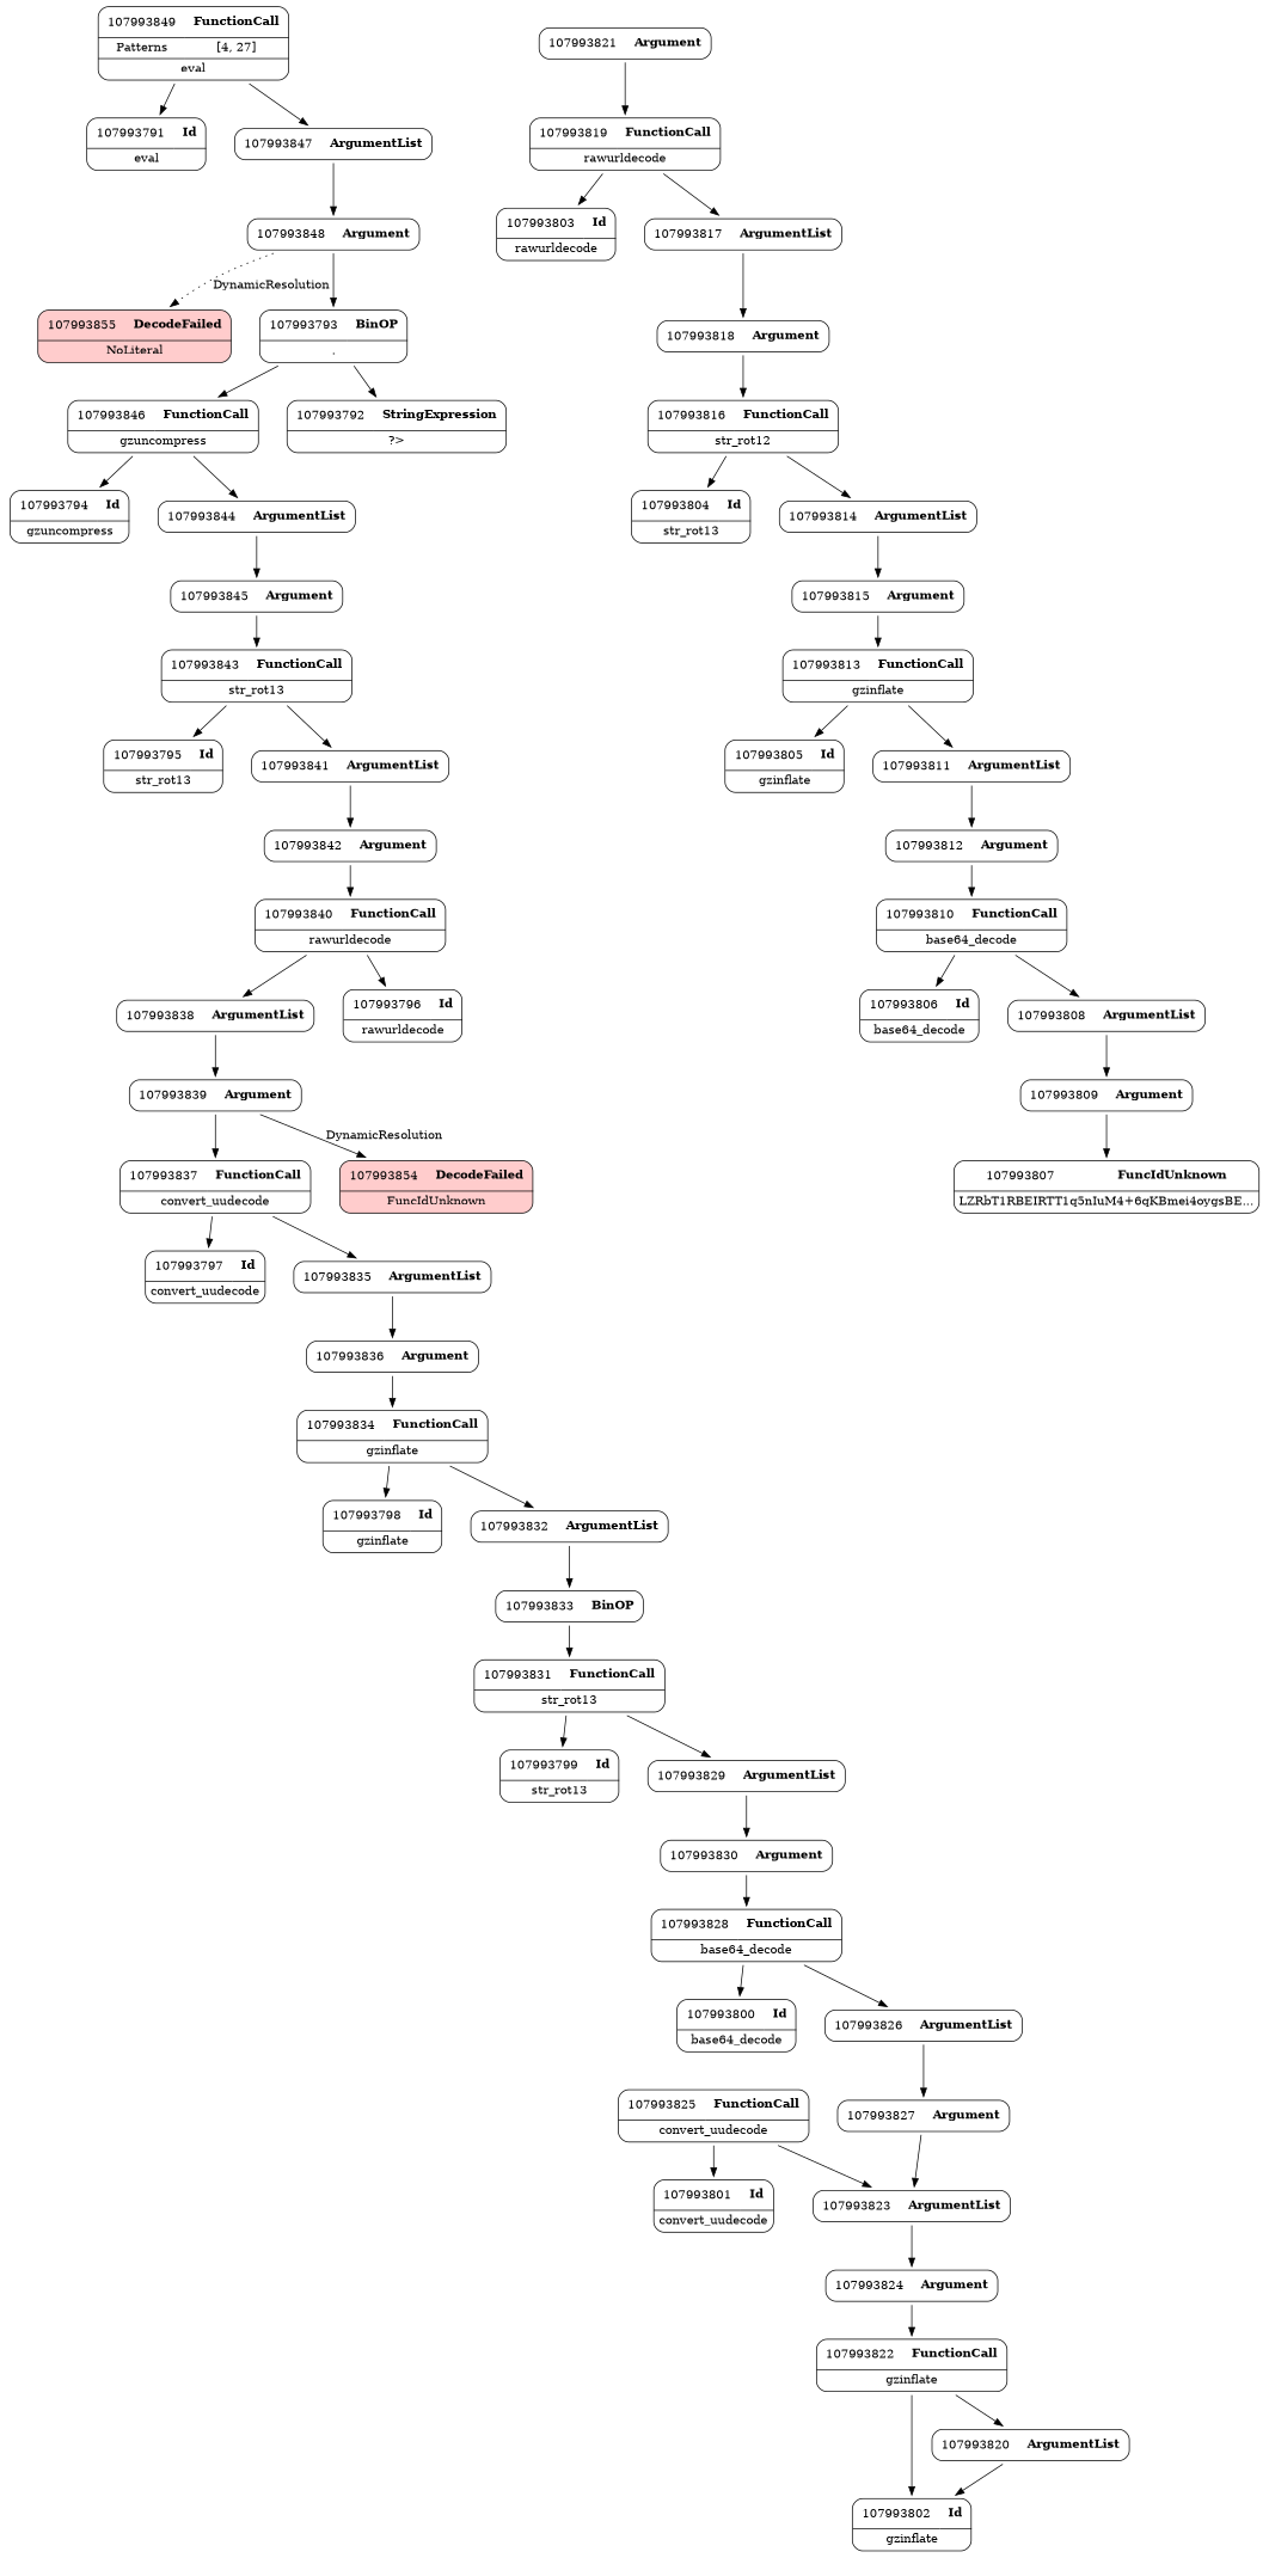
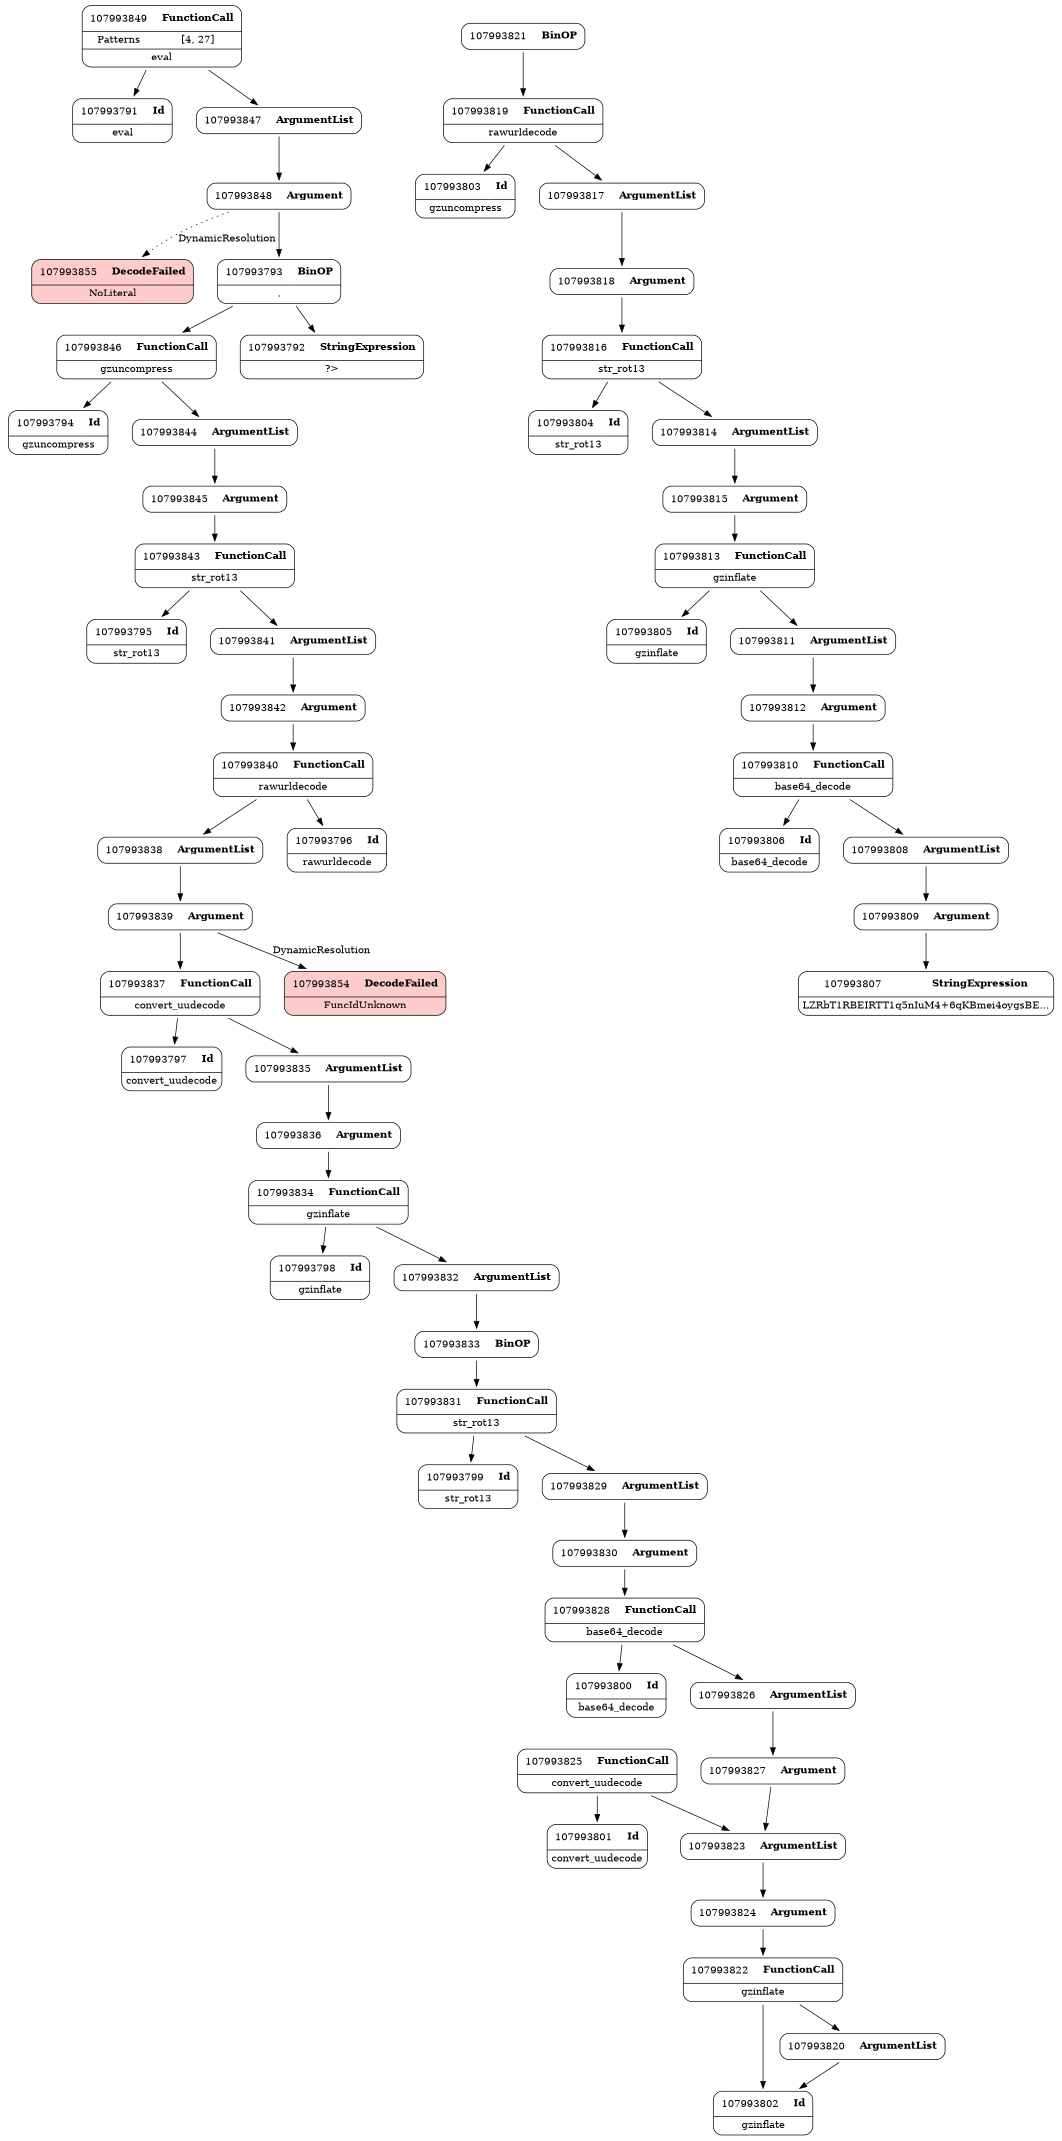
  digraph {
    node [shape=none]
    edge [weight=2]
    n1 [label=<<TABLE border='1' cellspacing='0' cellpadding='10' style='rounded' ><TR><TD border='0'>107993839</TD><TD border='0'><B>Argument</B></TD></TR></TABLE>>]
    n2 [label=<<TABLE border='1' cellspacing='0' cellpadding='10' style='rounded' ><TR><TD border='0'>107993837</TD><TD border='0'><B>FunctionCall</B></TD></TR><HR/><TR><TD border='0' cellpadding='5' colspan='2'>convert_uudecode</TD></TR></TABLE>>]
    n3 [label=<<TABLE border='1' cellspacing='0' cellpadding='10' style='rounded' bgcolor='#FFCCCC' ><TR><TD border='0'>107993854</TD><TD border='0'><B>DecodeFailed</B></TD></TR><HR/><TR><TD border='0' cellpadding='5' colspan='2'>FuncIdUnknown</TD></TR></TABLE>>]
    n4 [label=<<TABLE border='1' cellspacing='0' cellpadding='10' style='rounded' ><TR><TD border='0'>107993797</TD><TD border='0'><B>Id</B></TD></TR><HR/><TR><TD border='0' cellpadding='5' colspan='2'>convert_uudecode</TD></TR></TABLE>>]
    n5 [label=<<TABLE border='1' cellspacing='0' cellpadding='10' style='rounded' ><TR><TD border='0'>107993835</TD><TD border='0'><B>ArgumentList</B></TD></TR></TABLE>>]
    n6 [label=<<TABLE border='1' cellspacing='0' cellpadding='10' style='rounded' ><TR><TD border='0'>107993836</TD><TD border='0'><B>Argument</B></TD></TR></TABLE>>]
    n7 [label=<<TABLE border='1' cellspacing='0' cellpadding='10' style='rounded' ><TR><TD border='0'>107993838</TD><TD border='0'><B>ArgumentList</B></TD></TR></TABLE>>]
    n8 [label=<<TABLE border='1' cellspacing='0' cellpadding='10' style='rounded' ><TR><TD border='0'>107993834</TD><TD border='0'><B>FunctionCall</B></TD></TR><HR/><TR><TD border='0' cellpadding='5' colspan='2'>gzinflate</TD></TR></TABLE>>]
    n9 [label=<<TABLE border='1' cellspacing='0' cellpadding='10' style='rounded' ><TR><TD border='0'>107993798</TD><TD border='0'><B>Id</B></TD></TR><HR/><TR><TD border='0' cellpadding='5' colspan='2'>gzinflate</TD></TR></TABLE>>]
    n10 [label=<<TABLE border='1' cellspacing='0' cellpadding='10' style='rounded' ><TR><TD border='0'>107993832</TD><TD border='0'><B>ArgumentList</B></TD></TR></TABLE>>]
    n11 [label=<<TABLE border='1' cellspacing='0' cellpadding='10' style='rounded' ><TR><TD border='0'>107993833</TD><TD border='0'><B>BinOP</B></TD></TR></TABLE>>]
    n12 [label=<<TABLE border='1' cellspacing='0' cellpadding='10' style='rounded' ><TR><TD border='0'>107993831</TD><TD border='0'><B>FunctionCall</B></TD></TR><HR/><TR><TD border='0' cellpadding='5' colspan='2'>str_rot13</TD></TR></TABLE>>]
    n13 [label=<<TABLE border='1' cellspacing='0' cellpadding='10' style='rounded' ><TR><TD border='0'>107993799</TD><TD border='0'><B>Id</B></TD></TR><HR/><TR><TD border='0' cellpadding='5' colspan='2'>str_rot13</TD></TR></TABLE>>]
    n14 [label=<<TABLE border='1' cellspacing='0' cellpadding='10' style='rounded' ><TR><TD border='0'>107993829</TD><TD border='0'><B>ArgumentList</B></TD></TR></TABLE>>]
    n15 [label=<<TABLE border='1' cellspacing='0' cellpadding='10' style='rounded' ><TR><TD border='0'>107993830</TD><TD border='0'><B>Argument</B></TD></TR></TABLE>>]
    n16 [label=<<TABLE border='1' cellspacing='0' cellpadding='10' style='rounded' ><TR><TD border='0'>107993828</TD><TD border='0'><B>FunctionCall</B></TD></TR><HR/><TR><TD border='0' cellpadding='5' colspan='2'>base64_decode</TD></TR></TABLE>>]
    n17 [label=<<TABLE border='1' cellspacing='0' cellpadding='10' style='rounded' ><TR><TD border='0'>107993800</TD><TD border='0'><B>Id</B></TD></TR><HR/><TR><TD border='0' cellpadding='5' colspan='2'>base64_decode</TD></TR></TABLE>>]
    n18 [label=<<TABLE border='1' cellspacing='0' cellpadding='10' style='rounded' ><TR><TD border='0'>107993826</TD><TD border='0'><B>ArgumentList</B></TD></TR></TABLE>>]
    n19 [label=<<TABLE border='1' cellspacing='0' cellpadding='10' style='rounded' ><TR><TD border='0'>107993827</TD><TD border='0'><B>Argument</B></TD></TR></TABLE>>]
    n20 [label=<<TABLE border='1' cellspacing='0' cellpadding='10' style='rounded' ><TR><TD border='0'>107993823</TD><TD border='0'><B>ArgumentList</B></TD></TR></TABLE>>]
    n21 [label=<<TABLE border='1' cellspacing='0' cellpadding='10' style='rounded' ><TR><TD border='0'>107993825</TD><TD border='0'><B>FunctionCall</B></TD></TR><HR/><TR><TD border='0' cellpadding='5' colspan='2'>convert_uudecode</TD></TR></TABLE>>]
    n22 [label=<<TABLE border='1' cellspacing='0' cellpadding='10' style='rounded' ><TR><TD border='0'>107993801</TD><TD border='0'><B>Id</B></TD></TR><HR/><TR><TD border='0' cellpadding='5' colspan='2'>convert_uudecode</TD></TR></TABLE>>]
    n23 [label=<<TABLE border='1' cellspacing='0' cellpadding='10' style='rounded' ><TR><TD border='0'>107993824</TD><TD border='0'><B>Argument</B></TD></TR></TABLE>>]
    n24 [label=<<TABLE border='1' cellspacing='0' cellpadding='10' style='rounded' ><TR><TD border='0'>107993822</TD><TD border='0'><B>FunctionCall</B></TD></TR><HR/><TR><TD border='0' cellpadding='5' colspan='2'>gzinflate</TD></TR></TABLE>>]
    n25 [label=<<TABLE border='1' cellspacing='0' cellpadding='10' style='rounded' ><TR><TD border='0'>107993802</TD><TD border='0'><B>Id</B></TD></TR><HR/><TR><TD border='0' cellpadding='5' colspan='2'>gzinflate</TD></TR></TABLE>>]
    n26 [label=<<TABLE border='1' cellspacing='0' cellpadding='10' style='rounded' ><TR><TD border='0'>107993820</TD><TD border='0'><B>ArgumentList</B></TD></TR></TABLE>>]
    n27 [label=<<TABLE border='1' cellspacing='0' cellpadding='10' style='rounded' bgcolor='#FFCCCC' ><TR><TD border='0'>107993855</TD><TD border='0'><B>DecodeFailed</B></TD></TR><HR/><TR><TD border='0' cellpadding='5' colspan='2'>NoLiteral</TD></TR></TABLE>>]
    n28 [label=<<TABLE border='1' cellspacing='0' cellpadding='10' style='rounded' ><TR><TD border='0'>107993849</TD><TD border='0'><B>FunctionCall</B></TD></TR><HR/><TR><TD border='0' cellpadding='5'>Patterns</TD><TD border='0' cellpadding='5'>[4, 27]</TD></TR><HR/><TR><TD border='0' cellpadding='5' colspan='2'>eval</TD></TR></TABLE>>]
    n29 [label=<<TABLE border='1' cellspacing='0' cellpadding='10' style='rounded' ><TR><TD border='0'>107993791</TD><TD border='0'><B>Id</B></TD></TR><HR/><TR><TD border='0' cellpadding='5' colspan='2'>eval</TD></TR></TABLE>>]
    n30 [label=<<TABLE border='1' cellspacing='0' cellpadding='10' style='rounded' ><TR><TD border='0'>107993847</TD><TD border='0'><B>ArgumentList</B></TD></TR></TABLE>>]
    n31 [label=<<TABLE border='1' cellspacing='0' cellpadding='10' style='rounded' ><TR><TD border='0'>107993848</TD><TD border='0'><B>Argument</B></TD></TR></TABLE>>]
    n32 [label=<<TABLE border='1' cellspacing='0' cellpadding='10' style='rounded' ><TR><TD border='0'>107993793</TD><TD border='0'><B>BinOP</B></TD></TR><HR/><TR><TD border='0' cellpadding='5' colspan='2'>.</TD></TR></TABLE>>]
    n33 [label=<<TABLE border='1' cellspacing='0' cellpadding='10' style='rounded' ><TR><TD border='0'>107993846</TD><TD border='0'><B>FunctionCall</B></TD></TR><HR/><TR><TD border='0' cellpadding='5' colspan='2'>gzuncompress</TD></TR></TABLE>>]
    n34 [label=<<TABLE border='1' cellspacing='0' cellpadding='10' style='rounded' ><TR><TD border='0'>107993792</TD><TD border='0'><B>StringExpression</B></TD></TR><HR/><TR><TD border='0' cellpadding='5' colspan='2'>?&gt;</TD></TR></TABLE>>]
    n35 [label=<<TABLE border='1' cellspacing='0' cellpadding='10' style='rounded' ><TR><TD border='0'>107993794</TD><TD border='0'><B>Id</B></TD></TR><HR/><TR><TD border='0' cellpadding='5' colspan='2'>gzuncompress</TD></TR></TABLE>>]
    n36 [label=<<TABLE border='1' cellspacing='0' cellpadding='10' style='rounded' ><TR><TD border='0'>107993844</TD><TD border='0'><B>ArgumentList</B></TD></TR></TABLE>>]
    n37 [label=<<TABLE border='1' cellspacing='0' cellpadding='10' style='rounded' ><TR><TD border='0'>107993845</TD><TD border='0'><B>Argument</B></TD></TR></TABLE>>]
    n38 [label=<<TABLE border='1' cellspacing='0' cellpadding='10' style='rounded' ><TR><TD border='0'>107993843</TD><TD border='0'><B>FunctionCall</B></TD></TR><HR/><TR><TD border='0' cellpadding='5' colspan='2'>str_rot13</TD></TR></TABLE>>]
    n39 [label=<<TABLE border='1' cellspacing='0' cellpadding='10' style='rounded' ><TR><TD border='0'>107993795</TD><TD border='0'><B>Id</B></TD></TR><HR/><TR><TD border='0' cellpadding='5' colspan='2'>str_rot13</TD></TR></TABLE>>]
    n40 [label=<<TABLE border='1' cellspacing='0' cellpadding='10' style='rounded' ><TR><TD border='0'>107993841</TD><TD border='0'><B>ArgumentList</B></TD></TR></TABLE>>]
    n41 [label=<<TABLE border='1' cellspacing='0' cellpadding='10' style='rounded' ><TR><TD border='0'>107993842</TD><TD border='0'><B>Argument</B></TD></TR></TABLE>>]
    n42 [label=<<TABLE border='1' cellspacing='0' cellpadding='10' style='rounded' ><TR><TD border='0'>107993840</TD><TD border='0'><B>FunctionCall</B></TD></TR><HR/><TR><TD border='0' cellpadding='5' colspan='2'>rawurldecode</TD></TR></TABLE>>]
    n43 [label=<<TABLE border='1' cellspacing='0' cellpadding='10' style='rounded' ><TR><TD border='0'>107993796</TD><TD border='0'><B>Id</B></TD></TR><HR/><TR><TD border='0' cellpadding='5' colspan='2'>rawurldecode</TD></TR></TABLE>>]
-   n44 [label=<<TABLE border='1' cellspacing='0' cellpadding='10' style='rounded' ><TR><TD border='0'>107993807</TD><TD border='0'><B>FuncIdUnknown</B></TD></TR><HR/><TR><TD border='0' cellpadding='5' colspan='2'>LZRbT1RBEIRTT1q5nIuM4+6qKBmei4oygsBE...</TD></TR></TABLE>>]
+   n44 [label=<<TABLE border='1' cellspacing='0' cellpadding='10' style='rounded' ><TR><TD border='0'>107993807</TD><TD border='0'><B>StringExpression</B></TD></TR><HR/><TR><TD border='0' cellpadding='5' colspan='2'>LZRbT1RBEIRTT1q5nIuM4+6qKBmei4oygsBE...</TD></TR></TABLE>>]
    n45 [label=<<TABLE border='1' cellspacing='0' cellpadding='10' style='rounded' ><TR><TD border='0'>107993806</TD><TD border='0'><B>Id</B></TD></TR><HR/><TR><TD border='0' cellpadding='5' colspan='2'>base64_decode</TD></TR></TABLE>>]
    n46 [label=<<TABLE border='1' cellspacing='0' cellpadding='10' style='rounded' ><TR><TD border='0'>107993805</TD><TD border='0'><B>Id</B></TD></TR><HR/><TR><TD border='0' cellpadding='5' colspan='2'>gzinflate</TD></TR></TABLE>>]
    n47 [label=<<TABLE border='1' cellspacing='0' cellpadding='10' style='rounded' ><TR><TD border='0'>107993804</TD><TD border='0'><B>Id</B></TD></TR><HR/><TR><TD border='0' cellpadding='5' colspan='2'>str_rot13</TD></TR></TABLE>>]
-   n48 [label=<<TABLE border='1' cellspacing='0' cellpadding='10' style='rounded' ><TR><TD border='0'>107993803</TD><TD border='0'><B>Id</B></TD></TR><HR/><TR><TD border='0' cellpadding='5' colspan='2'>rawurldecode</TD></TR></TABLE>>]
-   n49 [label=<<TABLE border='1' cellspacing='0' cellpadding='10' style='rounded' ><TR><TD border='0'>107993821</TD><TD border='0'><B>Argument</B></TD></TR></TABLE>>]
+   n48 [label=<<TABLE border='1' cellspacing='0' cellpadding='10' style='rounded' ><TR><TD border='0'>107993803</TD><TD border='0'><B>Id</B></TD></TR><HR/><TR><TD border='0' cellpadding='5' colspan='2'>gzuncompress</TD></TR></TABLE>>]
+   n49 [label=<<TABLE border='1' cellspacing='0' cellpadding='10' style='rounded' ><TR><TD border='0'>107993821</TD><TD border='0'><B>BinOP</B></TD></TR></TABLE>>]
    n50 [label=<<TABLE border='1' cellspacing='0' cellpadding='10' style='rounded' ><TR><TD border='0'>107993819</TD><TD border='0'><B>FunctionCall</B></TD></TR><HR/><TR><TD border='0' cellpadding='5' colspan='2'>rawurldecode</TD></TR></TABLE>>]
    n51 [label=<<TABLE border='1' cellspacing='0' cellpadding='10' style='rounded' ><TR><TD border='0'>107993817</TD><TD border='0'><B>ArgumentList</B></TD></TR></TABLE>>]
    n52 [label=<<TABLE border='1' cellspacing='0' cellpadding='10' style='rounded' ><TR><TD border='0'>107993818</TD><TD border='0'><B>Argument</B></TD></TR></TABLE>>]
-   n53 [label=<<TABLE border='1' cellspacing='0' cellpadding='10' style='rounded' ><TR><TD border='0'>107993816</TD><TD border='0'><B>FunctionCall</B></TD></TR><HR/><TR><TD border='0' cellpadding='5' colspan='2'>str_rot12</TD></TR></TABLE>>]
+   n53 [label=<<TABLE border='1' cellspacing='0' cellpadding='10' style='rounded' ><TR><TD border='0'>107993816</TD><TD border='0'><B>FunctionCall</B></TD></TR><HR/><TR><TD border='0' cellpadding='5' colspan='2'>str_rot13</TD></TR></TABLE>>]
    n54 [label=<<TABLE border='1' cellspacing='0' cellpadding='10' style='rounded' ><TR><TD border='0'>107993814</TD><TD border='0'><B>ArgumentList</B></TD></TR></TABLE>>]
    n55 [label=<<TABLE border='1' cellspacing='0' cellpadding='10' style='rounded' ><TR><TD border='0'>107993815</TD><TD border='0'><B>Argument</B></TD></TR></TABLE>>]
    n56 [label=<<TABLE border='1' cellspacing='0' cellpadding='10' style='rounded' ><TR><TD border='0'>107993813</TD><TD border='0'><B>FunctionCall</B></TD></TR><HR/><TR><TD border='0' cellpadding='5' colspan='2'>gzinflate</TD></TR></TABLE>>]
    n57 [label=<<TABLE border='1' cellspacing='0' cellpadding='10' style='rounded' ><TR><TD border='0'>107993811</TD><TD border='0'><B>ArgumentList</B></TD></TR></TABLE>>]
    n58 [label=<<TABLE border='1' cellspacing='0' cellpadding='10' style='rounded' ><TR><TD border='0'>107993812</TD><TD border='0'><B>Argument</B></TD></TR></TABLE>>]
    n59 [label=<<TABLE border='1' cellspacing='0' cellpadding='10' style='rounded' ><TR><TD border='0'>107993810</TD><TD border='0'><B>FunctionCall</B></TD></TR><HR/><TR><TD border='0' cellpadding='5' colspan='2'>base64_decode</TD></TR></TABLE>>]
    n60 [label=<<TABLE border='1' cellspacing='0' cellpadding='10' style='rounded' ><TR><TD border='0'>107993808</TD><TD border='0'><B>ArgumentList</B></TD></TR></TABLE>>]
    n61 [label=<<TABLE border='1' cellspacing='0' cellpadding='10' style='rounded' ><TR><TD border='0'>107993809</TD><TD border='0'><B>Argument</B></TD></TR></TABLE>>]
    n1 -> n2
    n1 -> n3 [label=DynamicResolution style=solid weight=""]
    n2 -> n4
    n2 -> n5
    n5 -> n6
    n6 -> n8
    n7 -> n1
    n8 -> n9
    n8 -> n10
    n10 -> n11
    n11 -> n12
    n12 -> n13
    n12 -> n14
    n14 -> n15
    n15 -> n16
    n16 -> n17
    n16 -> n18
    n18 -> n19
    n19 -> n20
    n20 -> n23
    n21 -> n20
    n21 -> n22
    n23 -> n24
    n24 -> n25
    n24 -> n26
    n26 -> n25
    n28 -> n29
    n28 -> n30
    n30 -> n31
    n31 -> n27 [label=DynamicResolution style=dotted weight=""]
    n31 -> n32
    n32 -> n33
    n32 -> n34
    n33 -> n35
    n33 -> n36
    n36 -> n37
    n37 -> n38
    n38 -> n39
    n38 -> n40
    n40 -> n41
    n41 -> n42
    n42 -> n7
    n42 -> n43
    n49 -> n50
    n50 -> n48
    n50 -> n51
    n51 -> n52
    n52 -> n53
    n53 -> n47
    n53 -> n54
    n54 -> n55
    n55 -> n56
    n56 -> n46
    n56 -> n57
    n57 -> n58
    n58 -> n59
    n59 -> n45
    n59 -> n60
    n60 -> n61
    n61 -> n44
  }
